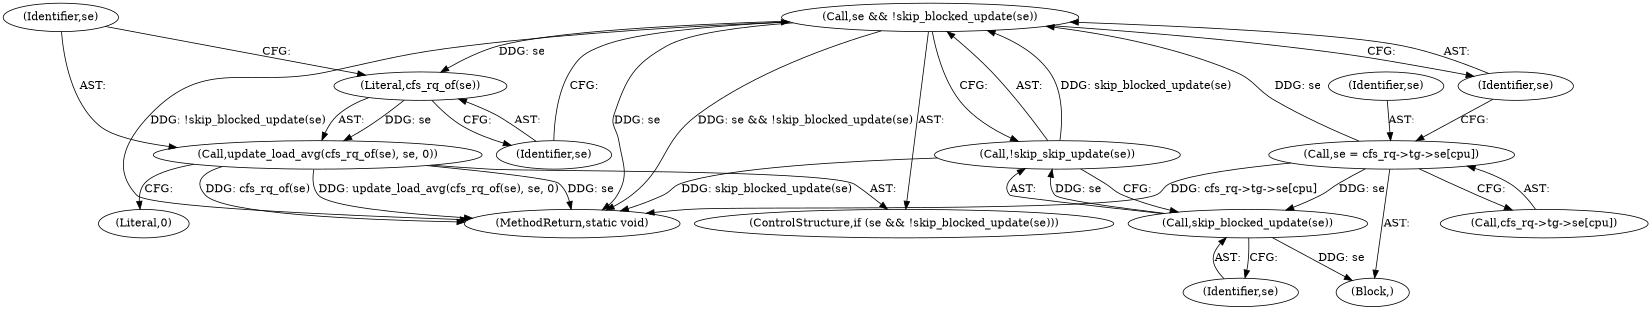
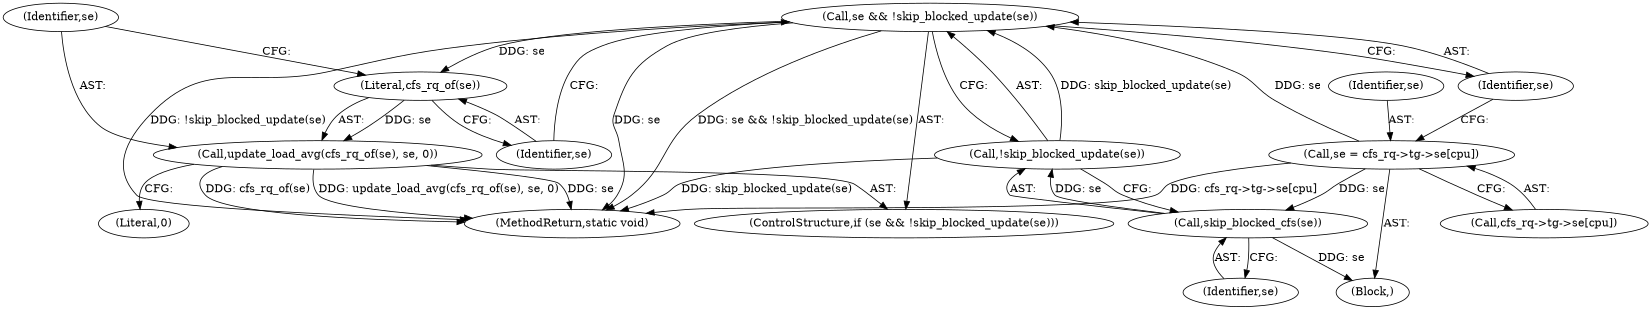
  digraph {
    n1 [label="(Call,se && !skip_blocked_update(se))"]
-   n2 [label="(Call,!skip_skip_update(se))"]
+   n2 [label="(Call,!skip_blocked_update(se))"]
    n3 [label="(Literal,cfs_rq_of(se))"]
    n4 [label="(Identifier,se)"]
    n5 [label="(ControlStructure,if (se && !skip_blocked_update(se)))"]
    n6 [label="(MethodReturn,static void)"]
-   n7 [label="(Call,skip_blocked_update(se))"]
+   n7 [label="(Call,skip_blocked_cfs(se))"]
    n8 [label="(Call,update_load_avg(cfs_rq_of(se), se, 0))"]
    n9 [label="(Identifier,se)"]
    n10 [label="(Call,se = cfs_rq->tg->se[cpu])"]
    n11 [label="(Block,)"]
    n12 [label="(Call,cfs_rq->tg->se[cpu])"]
    n13 [label="(Identifier,se)"]
    n14 [label="(Literal,0)"]
    n15 [label="(Identifier,se)"]
    n16 [label="(Identifier,se)"]
    n1 -> n2 [label="CFG: "]
    n1 -> n3 [label="DDG: se"]
    n1 -> n4 [label="CFG: "]
    n1 -> n5 [label="AST: "]
    n1 -> n6 [label="DDG: se"]
    n1 -> n6 [label="DDG: se && !skip_blocked_update(se)"]
    n1 -> n6 [label="DDG: !skip_blocked_update(se)"]
    n2 -> n1 [label="AST: "]
    n2 -> n1 [label="DDG: skip_blocked_update(se)"]
    n2 -> n6 [label="DDG: skip_blocked_update(se)"]
    n2 -> n7 [label="CFG: "]
    n3 -> n8 [label="AST: "]
    n3 -> n8 [label="DDG: se"]
    n3 -> n9 [label="CFG: "]
    n4 -> n1 [label="AST: "]
    n4 -> n10 [label="CFG: "]
    n7 -> n2 [label="AST: "]
    n7 -> n2 [label="DDG: se"]
    n7 -> n11 [label="DDG: se"]
    n7 -> n13 [label="CFG: "]
    n8 -> n5 [label="AST: "]
    n8 -> n6 [label="DDG: update_load_avg(cfs_rq_of(se), se, 0)"]
    n8 -> n6 [label="DDG: se"]
    n8 -> n6 [label="DDG: cfs_rq_of(se)"]
    n8 -> n14 [label="CFG: "]
    n9 -> n1 [label="CFG: "]
    n9 -> n3 [label="AST: "]
    n10 -> n1 [label="DDG: se"]
    n10 -> n6 [label="DDG: cfs_rq->tg->se[cpu]"]
    n10 -> n7 [label="DDG: se"]
    n10 -> n11 [label="AST: "]
    n10 -> n12 [label="CFG: "]
    n12 -> n10 [label="AST: "]
    n13 -> n7 [label="AST: "]
    n15 -> n10 [label="AST: "]
    n16 -> n3 [label="CFG: "]
    n16 -> n8 [label="AST: "]
  }
